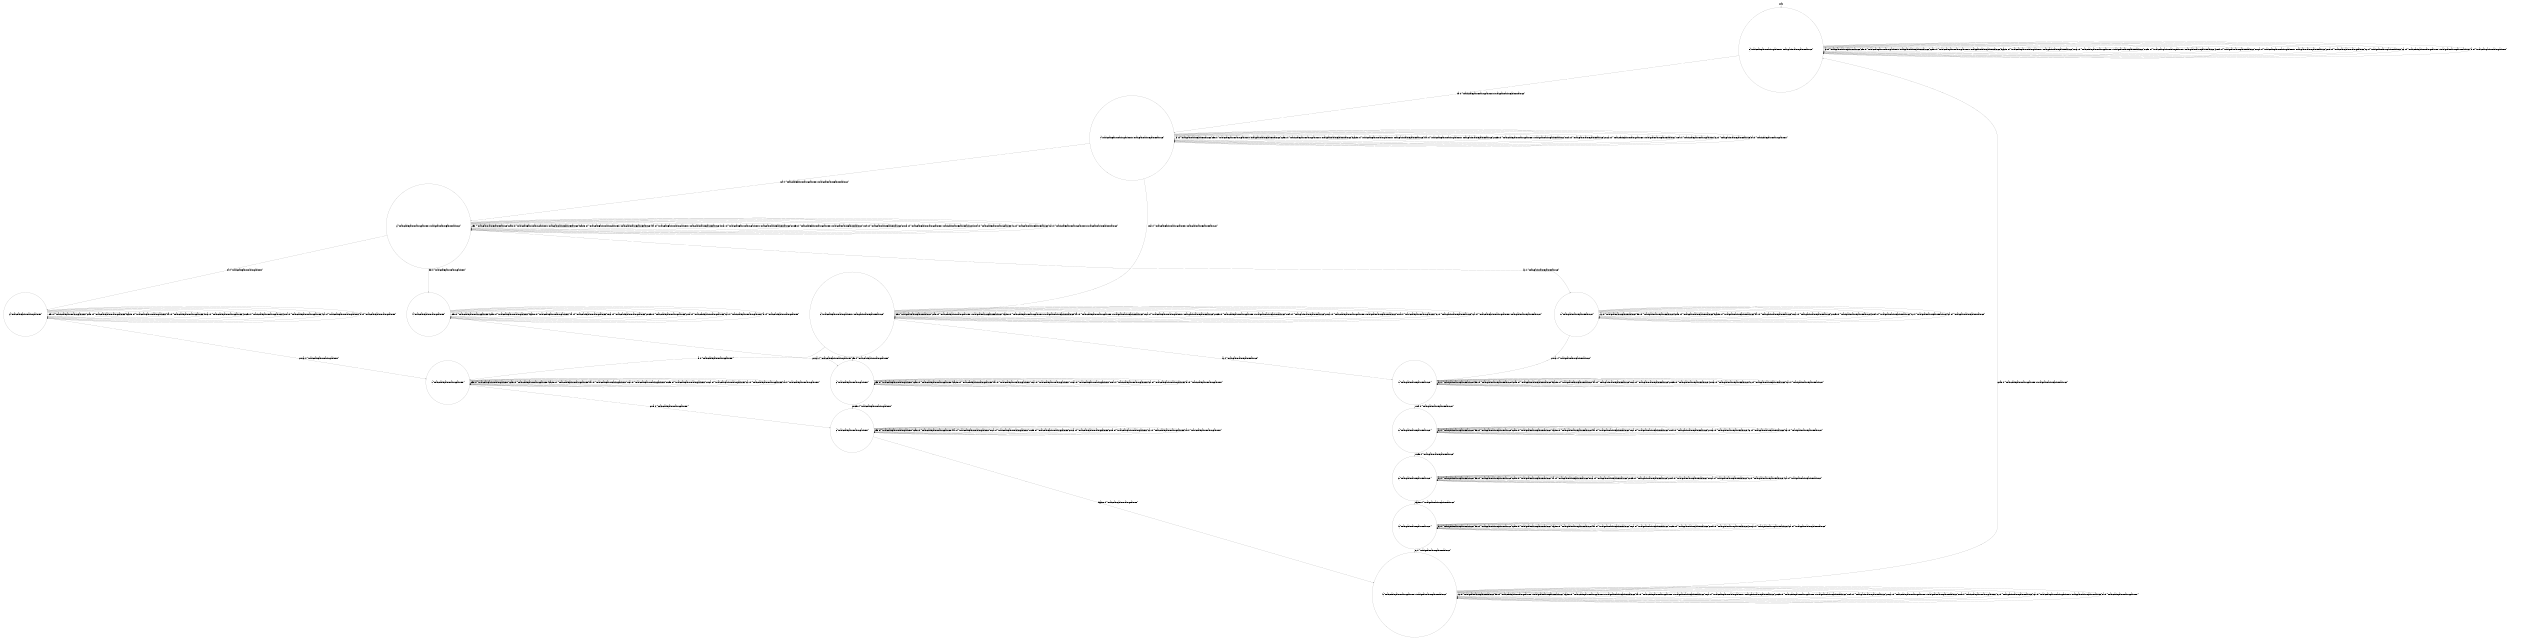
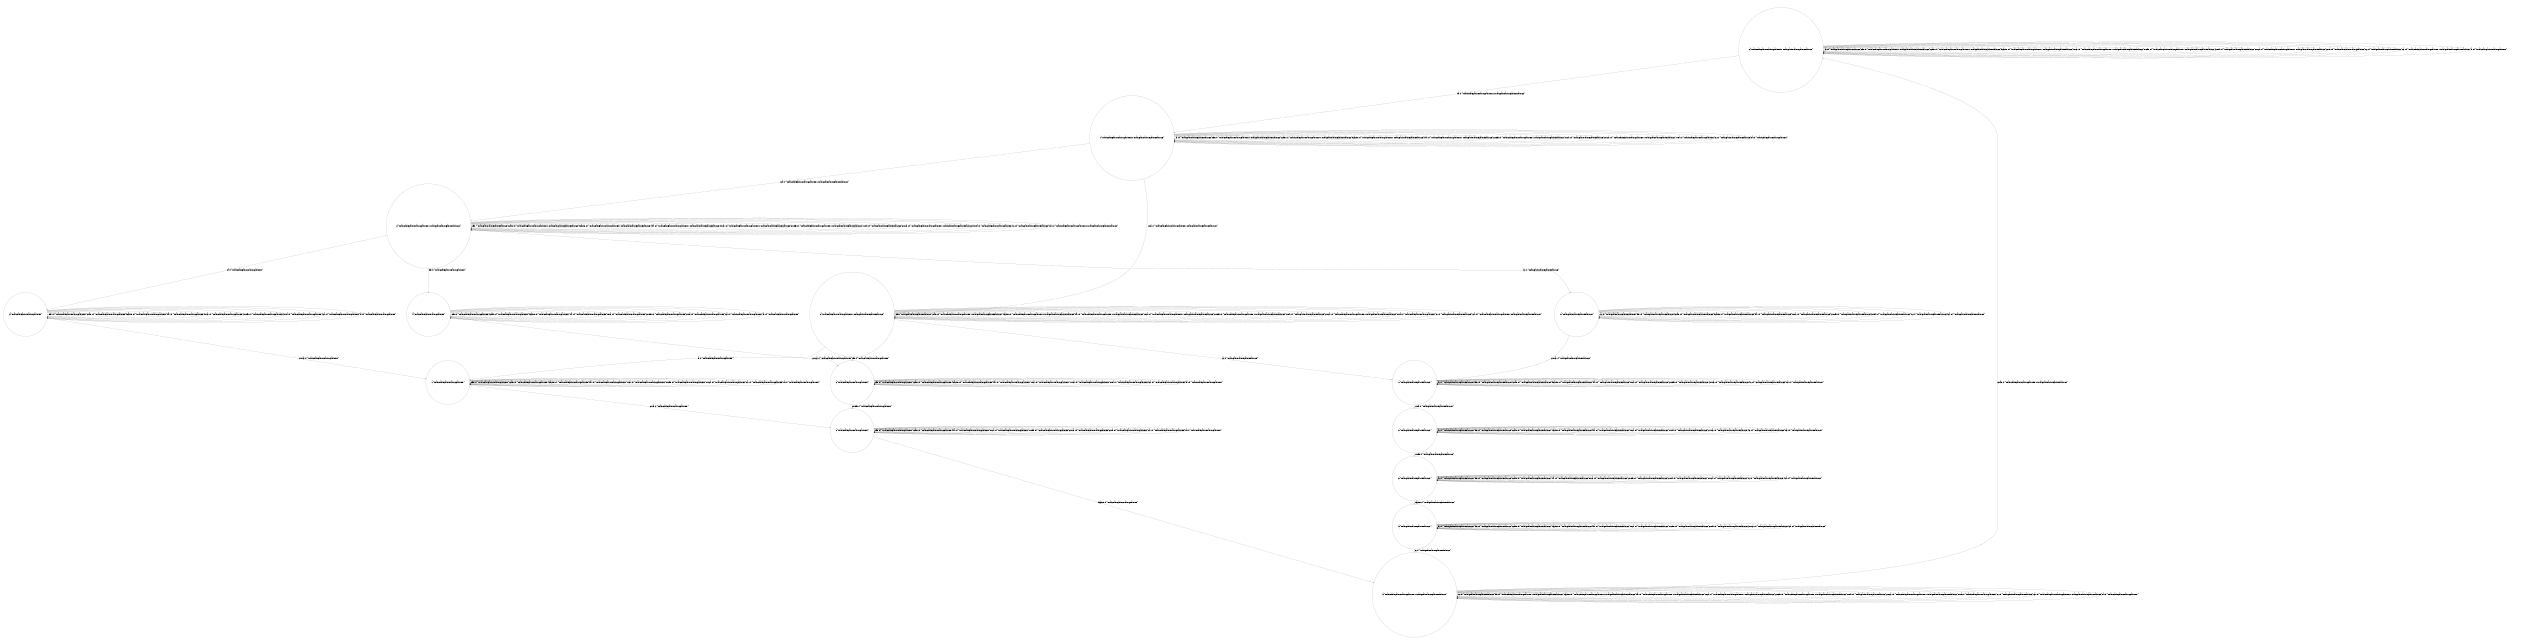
  digraph {
    node [shape=circle]
    edge [lblstyle="above, sloped"]
    n1 [label="0@[((DOL and COF and TEA and not TON and not CAP and not EUR) or (DOL and CAP and TON and not TEA and not EUR and not COF))]"]
    n2 [label="1@[((DOL and COF and TEA and not TON and not CAP and not EUR) or (DOL and CAP and TON and not TEA and not EUR and not COF))]"]
    n3 [label="2@[((DOL and COF and TEA and not TON and not CAP and not EUR) or (DOL and CAP and TON and not TEA and not EUR and not COF))]"]
    n4 [label="3@[((DOL and COF and TEA and not TON and not CAP and not EUR) or (DOL and CAP and TON and not TEA and not EUR and not COF))]"]
    n5 [label="6@[((DOL and COF and TEA and not TON and not CAP and not EUR))]"]
    n6 [label="7@[((DOL and COF and TEA and not TON and not CAP and not EUR))]"]
    n7 [label="11@[((DOL and CAP and TON and not TEA and not EUR and not COF))]"]
    n8 [label="4@[((DOL and COF and TEA and not TON and not CAP and not EUR))]"]
    n9 [label="5@[((DOL and COF and TEA and not TON and not CAP and not EUR))]"]
    n10 [label="10@[((DOL and CAP and TON and not TEA and not EUR and not COF))]"]
    n11 [label="8@[((DOL and COF and TEA and not TON and not CAP and not EUR))]"]
    n12 [label="9@[((DOL and COF and TEA and not TON and not CAP and not EUR) or (DOL and CAP and TON and not TEA and not EUR and not COF))]"]
    n13 [label="12@[((DOL and CAP and TON and not TEA and not EUR and not COF))]"]
    n14 [label="13@[((DOL and CAP and TON and not TEA and not EUR and not COF))]"]
    n15 [label="14@[((DOL and CAP and TON and not TEA and not EUR and not COF))]"]
-   __start0 [height=0 shape=none width=0]
    n1 -> n1 [label="cap / nok() [((DOL and CAP and TON and not TEA and not EUR and not COF))]"]
    n1 -> n1 [label="coffee / nok() [((DOL and COF and TEA and not TON and not CAP and not EUR) or (DOL and CAP and TON and not TEA and not EUR and not COF))]"]
    n1 -> n1 [label="cup_taken / nok() [((DOL and COF and TEA and not TON and not CAP and not EUR) or (DOL and CAP and TON and not TEA and not EUR and not COF))]"]
    n1 -> n1 [label="display_done / nok() [((DOL and COF and TEA and not TON and not CAP and not EUR) or (DOL and CAP and TON and not TEA and not EUR and not COF))]"]
    n1 -> n1 [label="no_sugar / nok() [((DOL and COF and TEA and not TON and not CAP and not EUR) or (DOL and CAP and TON and not TEA and not EUR and not COF))]"]
    n1 -> n1 [label="pour_coffee / nok() [((DOL and COF and TEA and not TON and not CAP and not EUR) or (DOL and CAP and TON and not TEA and not EUR and not COF))]"]
    n1 -> n1 [label="pour_milk / nok() [((DOL and CAP and TON and not TEA and not EUR and not COF))]"]
    n1 -> n1 [label="pour_sugar / nok() [((DOL and COF and TEA and not TON and not CAP and not EUR) or (DOL and CAP and TON and not TEA and not EUR and not COF))]"]
    n1 -> n1 [label="pour_tea / nok() [((DOL and COF and TEA and not TON and not CAP and not EUR))]"]
    n1 -> n1 [label="ring / nok() [((DOL and CAP and TON and not TEA and not EUR and not COF))]"]
    n1 -> n1 [label="sugar / nok() [((DOL and COF and TEA and not TON and not CAP and not EUR) or (DOL and CAP and TON and not TEA and not EUR and not COF))]"]
    n1 -> n1 [label="tea / nok() [((DOL and COF and TEA and not TON and not CAP and not EUR))]"]
    n1 -> n2 [label="dollar / ok() [((DOL and COF and TEA and not TON and not CAP and not EUR) or (DOL and CAP and TON and not TEA and not EUR and not COF))]"]
    n2 -> n2 [label="cap / nok() [((DOL and CAP and TON and not TEA and not EUR and not COF))]"]
    n2 -> n2 [label="coffee / nok() [((DOL and COF and TEA and not TON and not CAP and not EUR) or (DOL and CAP and TON and not TEA and not EUR and not COF))]"]
    n2 -> n2 [label="cup_taken / nok() [((DOL and COF and TEA and not TON and not CAP and not EUR) or (DOL and CAP and TON and not TEA and not EUR and not COF))]"]
    n2 -> n2 [label="display_done / nok() [((DOL and COF and TEA and not TON and not CAP and not EUR) or (DOL and CAP and TON and not TEA and not EUR and not COF))]"]
    n2 -> n2 [label="dollar / nok() [((DOL and COF and TEA and not TON and not CAP and not EUR) or (DOL and CAP and TON and not TEA and not EUR and not COF))]"]
    n2 -> n2 [label="pour_coffee / nok() [((DOL and COF and TEA and not TON and not CAP and not EUR) or (DOL and CAP and TON and not TEA and not EUR and not COF))]"]
    n2 -> n2 [label="pour_milk / nok() [((DOL and CAP and TON and not TEA and not EUR and not COF))]"]
    n2 -> n2 [label="pour_sugar / nok() [((DOL and COF and TEA and not TON and not CAP and not EUR) or (DOL and CAP and TON and not TEA and not EUR and not COF))]"]
    n2 -> n2 [label="pour_tea / nok() [((DOL and COF and TEA and not TON and not CAP and not EUR))]"]
    n2 -> n2 [label="ring / nok() [((DOL and CAP and TON and not TEA and not EUR and not COF))]"]
    n2 -> n2 [label="tea / nok() [((DOL and COF and TEA and not TON and not CAP and not EUR))]"]
    n2 -> n3 [label="no_sugar / ok() [((DOL and COF and TEA and not TON and not CAP and not EUR) or (DOL and CAP and TON and not TEA and not EUR and not COF))]"]
    n2 -> n4 [label="sugar / ok() [((DOL and COF and TEA and not TON and not CAP and not EUR) or (DOL and CAP and TON and not TEA and not EUR and not COF))]"]
    n3 -> n3 [label="coffee / Ω [((DOL and CAP and TON and not TEA and not EUR and not COF))]"]
    n3 -> n3 [label="cup_taken / nok() [((DOL and COF and TEA and not TON and not CAP and not EUR) or (DOL and CAP and TON and not TEA and not EUR and not COF))]"]
    n3 -> n3 [label="display_done / nok() [((DOL and COF and TEA and not TON and not CAP and not EUR) or (DOL and CAP and TON and not TEA and not EUR and not COF))]"]
    n3 -> n3 [label="dollar / nok() [((DOL and COF and TEA and not TON and not CAP and not EUR) or (DOL and CAP and TON and not TEA and not EUR and not COF))]"]
    n3 -> n3 [label="no_sugar / nok() [((DOL and COF and TEA and not TON and not CAP and not EUR) or (DOL and CAP and TON and not TEA and not EUR and not COF))]"]
    n3 -> n3 [label="pour_coffee / nok() [((DOL and COF and TEA and not TON and not CAP and not EUR) or (DOL and CAP and TON and not TEA and not EUR and not COF))]"]
    n3 -> n3 [label="pour_milk / nok() [((DOL and CAP and TON and not TEA and not EUR and not COF))]"]
    n3 -> n3 [label="pour_sugar / nok() [((DOL and COF and TEA and not TON and not CAP and not EUR) or (DOL and CAP and TON and not TEA and not EUR and not COF))]"]
    n3 -> n3 [label="pour_tea / nok() [((DOL and COF and TEA and not TON and not CAP and not EUR))]"]
    n3 -> n3 [label="ring / nok() [((DOL and CAP and TON and not TEA and not EUR and not COF))]"]
    n3 -> n3 [label="sugar / void() [((DOL and COF and TEA and not TON and not CAP and not EUR) or (DOL and CAP and TON and not TEA and not EUR and not COF))]"]
    n3 -> n5 [label="coffee / ok() [((DOL and COF and TEA and not TON and not CAP and not EUR))]"]
    n3 -> n6 [label="tea / ok() [((DOL and COF and TEA and not TON and not CAP and not EUR))]"]
    n3 -> n7 [label="cap / ok() [((DOL and CAP and TON and not TEA and not EUR and not COF))]"]
    n4 -> n4 [label="coffee / Ω [((DOL and CAP and TON and not TEA and not EUR and not COF))]"]
    n4 -> n4 [label="cup_taken / nok() [((DOL and COF and TEA and not TON and not CAP and not EUR) or (DOL and CAP and TON and not TEA and not EUR and not COF))]"]
    n4 -> n4 [label="display_done / nok() [((DOL and COF and TEA and not TON and not CAP and not EUR) or (DOL and CAP and TON and not TEA and not EUR and not COF))]"]
    n4 -> n4 [label="dollar / nok() [((DOL and COF and TEA and not TON and not CAP and not EUR) or (DOL and CAP and TON and not TEA and not EUR and not COF))]"]
    n4 -> n4 [label="no_sugar / void() [((DOL and COF and TEA and not TON and not CAP and not EUR) or (DOL and CAP and TON and not TEA and not EUR and not COF))]"]
    n4 -> n4 [label="pour_coffee / nok() [((DOL and COF and TEA and not TON and not CAP and not EUR) or (DOL and CAP and TON and not TEA and not EUR and not COF))]"]
    n4 -> n4 [label="pour_milk / nok() [((DOL and CAP and TON and not TEA and not EUR and not COF))]"]
    n4 -> n4 [label="pour_sugar / nok() [((DOL and COF and TEA and not TON and not CAP and not EUR) or (DOL and CAP and TON and not TEA and not EUR and not COF))]"]
    n4 -> n4 [label="pour_tea / nok() [((DOL and COF and TEA and not TON and not CAP and not EUR))]"]
    n4 -> n4 [label="ring / nok() [((DOL and CAP and TON and not TEA and not EUR and not COF))]"]
    n4 -> n4 [label="sugar / nok() [((DOL and COF and TEA and not TON and not CAP and not EUR) or (DOL and CAP and TON and not TEA and not EUR and not COF))]"]
    n4 -> n8 [label="coffee / ok() [((DOL and COF and TEA and not TON and not CAP and not EUR))]"]
    n4 -> n9 [label="tea / ok() [((DOL and COF and TEA and not TON and not CAP and not EUR))]"]
    n4 -> n10 [label="cap / ok() [((DOL and CAP and TON and not TEA and not EUR and not COF))]"]
    n5 -> n5 [label="coffee / nok() [((DOL and COF and TEA and not TON and not CAP and not EUR))]"]
    n5 -> n5 [label="cup_taken / nok() [((DOL and COF and TEA and not TON and not CAP and not EUR))]"]
    n5 -> n5 [label="display_done / nok() [((DOL and COF and TEA and not TON and not CAP and not EUR))]"]
    n5 -> n5 [label="dollar / nok() [((DOL and COF and TEA and not TON and not CAP and not EUR))]"]
    n5 -> n5 [label="no_sugar / nok() [((DOL and COF and TEA and not TON and not CAP and not EUR))]"]
    n5 -> n5 [label="pour_sugar / nok() [((DOL and COF and TEA and not TON and not CAP and not EUR))]"]
    n5 -> n5 [label="pour_tea / nok() [((DOL and COF and TEA and not TON and not CAP and not EUR))]"]
    n5 -> n5 [label="sugar / nok() [((DOL and COF and TEA and not TON and not CAP and not EUR))]"]
    n5 -> n5 [label="tea / void() [((DOL and COF and TEA and not TON and not CAP and not EUR))]"]
    n5 -> n11 [label="pour_coffee / ok() [((DOL and COF and TEA and not TON and not CAP and not EUR))]"]
    n6 -> n6 [label="coffee / void() [((DOL and COF and TEA and not TON and not CAP and not EUR))]"]
    n6 -> n6 [label="cup_taken / nok() [((DOL and COF and TEA and not TON and not CAP and not EUR))]"]
    n6 -> n6 [label="display_done / nok() [((DOL and COF and TEA and not TON and not CAP and not EUR))]"]
    n6 -> n6 [label="dollar / nok() [((DOL and COF and TEA and not TON and not CAP and not EUR))]"]
    n6 -> n6 [label="no_sugar / nok() [((DOL and COF and TEA and not TON and not CAP and not EUR))]"]
    n6 -> n6 [label="pour_coffee / nok() [((DOL and COF and TEA and not TON and not CAP and not EUR))]"]
    n6 -> n6 [label="pour_sugar / nok() [((DOL and COF and TEA and not TON and not CAP and not EUR))]"]
    n6 -> n6 [label="sugar / nok() [((DOL and COF and TEA and not TON and not CAP and not EUR))]"]
    n6 -> n6 [label="tea / nok() [((DOL and COF and TEA and not TON and not CAP and not EUR))]"]
    n6 -> n11 [label="pour_tea / ok() [((DOL and COF and TEA and not TON and not CAP and not EUR))]"]
    n7 -> n7 [label="cap / nok() [((DOL and CAP and TON and not TEA and not EUR and not COF))]"]
    n7 -> n7 [label="coffee / void() [((DOL and CAP and TON and not TEA and not EUR and not COF))]"]
    n7 -> n7 [label="cup_taken / nok() [((DOL and CAP and TON and not TEA and not EUR and not COF))]"]
    n7 -> n7 [label="display_done / nok() [((DOL and CAP and TON and not TEA and not EUR and not COF))]"]
    n7 -> n7 [label="dollar / nok() [((DOL and CAP and TON and not TEA and not EUR and not COF))]"]
    n7 -> n7 [label="no_sugar / nok() [((DOL and CAP and TON and not TEA and not EUR and not COF))]"]
    n7 -> n7 [label="pour_coffee / nok() [((DOL and CAP and TON and not TEA and not EUR and not COF))]"]
    n7 -> n7 [label="pour_sugar / nok() [((DOL and CAP and TON and not TEA and not EUR and not COF))]"]
    n7 -> n7 [label="ring / nok() [((DOL and CAP and TON and not TEA and not EUR and not COF))]"]
    n7 -> n7 [label="sugar / nok() [((DOL and CAP and TON and not TEA and not EUR and not COF))]"]
    n7 -> n13 [label="pour_milk / ok() [((DOL and CAP and TON and not TEA and not EUR and not COF))]"]
    n8 -> n5 [label="pour_sugar / ok() [((DOL and COF and TEA and not TON and not CAP and not EUR))]"]
    n8 -> n8 [label="coffee / nok() [((DOL and COF and TEA and not TON and not CAP and not EUR))]"]
    n8 -> n8 [label="cup_taken / nok() [((DOL and COF and TEA and not TON and not CAP and not EUR))]"]
    n8 -> n8 [label="display_done / nok() [((DOL and COF and TEA and not TON and not CAP and not EUR))]"]
    n8 -> n8 [label="dollar / nok() [((DOL and COF and TEA and not TON and not CAP and not EUR))]"]
    n8 -> n8 [label="no_sugar / nok() [((DOL and COF and TEA and not TON and not CAP and not EUR))]"]
    n8 -> n8 [label="pour_coffee / nok() [((DOL and COF and TEA and not TON and not CAP and not EUR))]"]
    n8 -> n8 [label="pour_tea / nok() [((DOL and COF and TEA and not TON and not CAP and not EUR))]"]
    n8 -> n8 [label="sugar / nok() [((DOL and COF and TEA and not TON and not CAP and not EUR))]"]
    n8 -> n8 [label="tea / void() [((DOL and COF and TEA and not TON and not CAP and not EUR))]"]
    n9 -> n6 [label="pour_sugar / ok() [((DOL and COF and TEA and not TON and not CAP and not EUR))]"]
    n9 -> n9 [label="coffee / void() [((DOL and COF and TEA and not TON and not CAP and not EUR))]"]
    n9 -> n9 [label="cup_taken / nok() [((DOL and COF and TEA and not TON and not CAP and not EUR))]"]
    n9 -> n9 [label="display_done / nok() [((DOL and COF and TEA and not TON and not CAP and not EUR))]"]
    n9 -> n9 [label="dollar / nok() [((DOL and COF and TEA and not TON and not CAP and not EUR))]"]
    n9 -> n9 [label="no_sugar / nok() [((DOL and COF and TEA and not TON and not CAP and not EUR))]"]
    n9 -> n9 [label="pour_coffee / nok() [((DOL and COF and TEA and not TON and not CAP and not EUR))]"]
    n9 -> n9 [label="pour_tea / nok() [((DOL and COF and TEA and not TON and not CAP and not EUR))]"]
    n9 -> n9 [label="sugar / nok() [((DOL and COF and TEA and not TON and not CAP and not EUR))]"]
    n9 -> n9 [label="tea / nok() [((DOL and COF and TEA and not TON and not CAP and not EUR))]"]
    n10 -> n7 [label="pour_sugar / ok() [((DOL and CAP and TON and not TEA and not EUR and not COF))]"]
    n10 -> n10 [label="cap / nok() [((DOL and CAP and TON and not TEA and not EUR and not COF))]"]
    n10 -> n10 [label="coffee / void() [((DOL and CAP and TON and not TEA and not EUR and not COF))]"]
    n10 -> n10 [label="cup_taken / nok() [((DOL and CAP and TON and not TEA and not EUR and not COF))]"]
    n10 -> n10 [label="display_done / nok() [((DOL and CAP and TON and not TEA and not EUR and not COF))]"]
    n10 -> n10 [label="dollar / nok() [((DOL and CAP and TON and not TEA and not EUR and not COF))]"]
    n10 -> n10 [label="no_sugar / nok() [((DOL and CAP and TON and not TEA and not EUR and not COF))]"]
    n10 -> n10 [label="pour_coffee / nok() [((DOL and CAP and TON and not TEA and not EUR and not COF))]"]
    n10 -> n10 [label="pour_milk / nok() [((DOL and CAP and TON and not TEA and not EUR and not COF))]"]
    n10 -> n10 [label="ring / nok() [((DOL and CAP and TON and not TEA and not EUR and not COF))]"]
    n10 -> n10 [label="sugar / nok() [((DOL and CAP and TON and not TEA and not EUR and not COF))]"]
    n11 -> n11 [label="coffee / nok() [((DOL and COF and TEA and not TON and not CAP and not EUR))]"]
    n11 -> n11 [label="cup_taken / nok() [((DOL and COF and TEA and not TON and not CAP and not EUR))]"]
    n11 -> n11 [label="dollar / nok() [((DOL and COF and TEA and not TON and not CAP and not EUR))]"]
    n11 -> n11 [label="no_sugar / nok() [((DOL and COF and TEA and not TON and not CAP and not EUR))]"]
    n11 -> n11 [label="pour_coffee / nok() [((DOL and COF and TEA and not TON and not CAP and not EUR))]"]
    n11 -> n11 [label="pour_sugar / nok() [((DOL and COF and TEA and not TON and not CAP and not EUR))]"]
    n11 -> n11 [label="pour_tea / nok() [((DOL and COF and TEA and not TON and not CAP and not EUR))]"]
    n11 -> n11 [label="sugar / nok() [((DOL and COF and TEA and not TON and not CAP and not EUR))]"]
    n11 -> n11 [label="tea / nok() [((DOL and COF and TEA and not TON and not CAP and not EUR))]"]
    n11 -> n12 [label="display_done / ok() [((DOL and COF and TEA and not TON and not CAP and not EUR))]"]
    n12 -> n1 [label="cup_taken / ok() [((DOL and COF and TEA and not TON and not CAP and not EUR) or (DOL and CAP and TON and not TEA and not EUR and not COF))]"]
    n12 -> n12 [label="cap / nok() [((DOL and CAP and TON and not TEA and not EUR and not COF))]"]
    n12 -> n12 [label="coffee / nok() [((DOL and COF and TEA and not TON and not CAP and not EUR) or (DOL and CAP and TON and not TEA and not EUR and not COF))]"]
    n12 -> n12 [label="display_done / nok() [((DOL and COF and TEA and not TON and not CAP and not EUR) or (DOL and CAP and TON and not TEA and not EUR and not COF))]"]
    n12 -> n12 [label="dollar / nok() [((DOL and COF and TEA and not TON and not CAP and not EUR) or (DOL and CAP and TON and not TEA and not EUR and not COF))]"]
    n12 -> n12 [label="no_sugar / nok() [((DOL and COF and TEA and not TON and not CAP and not EUR) or (DOL and CAP and TON and not TEA and not EUR and not COF))]"]
    n12 -> n12 [label="pour_coffee / nok() [((DOL and COF and TEA and not TON and not CAP and not EUR) or (DOL and CAP and TON and not TEA and not EUR and not COF))]"]
    n12 -> n12 [label="pour_milk / nok() [((DOL and CAP and TON and not TEA and not EUR and not COF))]"]
    n12 -> n12 [label="pour_sugar / nok() [((DOL and COF and TEA and not TON and not CAP and not EUR) or (DOL and CAP and TON and not TEA and not EUR and not COF))]"]
    n12 -> n12 [label="pour_tea / nok() [((DOL and COF and TEA and not TON and not CAP and not EUR))]"]
    n12 -> n12 [label="ring / nok() [((DOL and CAP and TON and not TEA and not EUR and not COF))]"]
    n12 -> n12 [label="sugar / nok() [((DOL and COF and TEA and not TON and not CAP and not EUR) or (DOL and CAP and TON and not TEA and not EUR and not COF))]"]
    n12 -> n12 [label="tea / nok() [((DOL and COF and TEA and not TON and not CAP and not EUR))]"]
    n13 -> n13 [label="cap / nok() [((DOL and CAP and TON and not TEA and not EUR and not COF))]"]
    n13 -> n13 [label="coffee / nok() [((DOL and CAP and TON and not TEA and not EUR and not COF))]"]
    n13 -> n13 [label="cup_taken / nok() [((DOL and CAP and TON and not TEA and not EUR and not COF))]"]
    n13 -> n13 [label="display_done / nok() [((DOL and CAP and TON and not TEA and not EUR and not COF))]"]
    n13 -> n13 [label="dollar / nok() [((DOL and CAP and TON and not TEA and not EUR and not COF))]"]
    n13 -> n13 [label="no_sugar / nok() [((DOL and CAP and TON and not TEA and not EUR and not COF))]"]
    n13 -> n13 [label="pour_milk / nok() [((DOL and CAP and TON and not TEA and not EUR and not COF))]"]
    n13 -> n13 [label="pour_sugar / nok() [((DOL and CAP and TON and not TEA and not EUR and not COF))]"]
    n13 -> n13 [label="ring / nok() [((DOL and CAP and TON and not TEA and not EUR and not COF))]"]
    n13 -> n13 [label="sugar / nok() [((DOL and CAP and TON and not TEA and not EUR and not COF))]"]
    n13 -> n14 [label="pour_coffee / ok() [((DOL and CAP and TON and not TEA and not EUR and not COF))]"]
    n14 -> n14 [label="cap / nok() [((DOL and CAP and TON and not TEA and not EUR and not COF))]"]
    n14 -> n14 [label="coffee / nok() [((DOL and CAP and TON and not TEA and not EUR and not COF))]"]
    n14 -> n14 [label="cup_taken / nok() [((DOL and CAP and TON and not TEA and not EUR and not COF))]"]
    n14 -> n14 [label="dollar / nok() [((DOL and CAP and TON and not TEA and not EUR and not COF))]"]
    n14 -> n14 [label="no_sugar / nok() [((DOL and CAP and TON and not TEA and not EUR and not COF))]"]
    n14 -> n14 [label="pour_coffee / nok() [((DOL and CAP and TON and not TEA and not EUR and not COF))]"]
    n14 -> n14 [label="pour_milk / nok() [((DOL and CAP and TON and not TEA and not EUR and not COF))]"]
    n14 -> n14 [label="pour_sugar / nok() [((DOL and CAP and TON and not TEA and not EUR and not COF))]"]
    n14 -> n14 [label="ring / nok() [((DOL and CAP and TON and not TEA and not EUR and not COF))]"]
    n14 -> n14 [label="sugar / nok() [((DOL and CAP and TON and not TEA and not EUR and not COF))]"]
    n14 -> n15 [label="display_done / ok() [((DOL and CAP and TON and not TEA and not EUR and not COF))]"]
    n15 -> n12 [label="ring / ok() [((DOL and CAP and TON and not TEA and not EUR and not COF))]"]
    n15 -> n15 [label="cap / nok() [((DOL and CAP and TON and not TEA and not EUR and not COF))]"]
    n15 -> n15 [label="coffee / nok() [((DOL and CAP and TON and not TEA and not EUR and not COF))]"]
    n15 -> n15 [label="cup_taken / nok() [((DOL and CAP and TON and not TEA and not EUR and not COF))]"]
    n15 -> n15 [label="display_done / nok() [((DOL and CAP and TON and not TEA and not EUR and not COF))]"]
    n15 -> n15 [label="dollar / nok() [((DOL and CAP and TON and not TEA and not EUR and not COF))]"]
    n15 -> n15 [label="no_sugar / nok() [((DOL and CAP and TON and not TEA and not EUR and not COF))]"]
    n15 -> n15 [label="pour_coffee / nok() [((DOL and CAP and TON and not TEA and not EUR and not COF))]"]
    n15 -> n15 [label="pour_milk / nok() [((DOL and CAP and TON and not TEA and not EUR and not COF))]"]
    n15 -> n15 [label="pour_sugar / nok() [((DOL and CAP and TON and not TEA and not EUR and not COF))]"]
    n15 -> n15 [label="sugar / nok() [((DOL and CAP and TON and not TEA and not EUR and not COF))]"]
-   __start0 -> n1
  }
